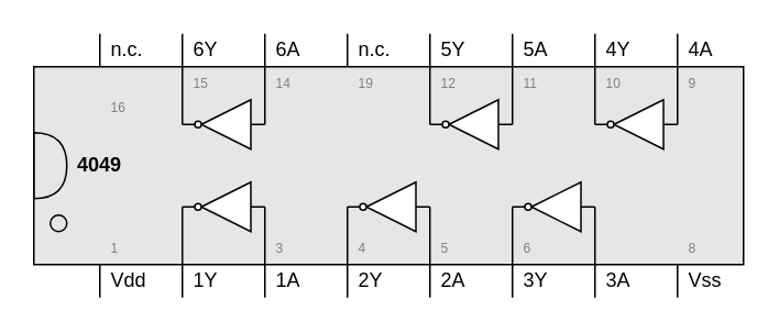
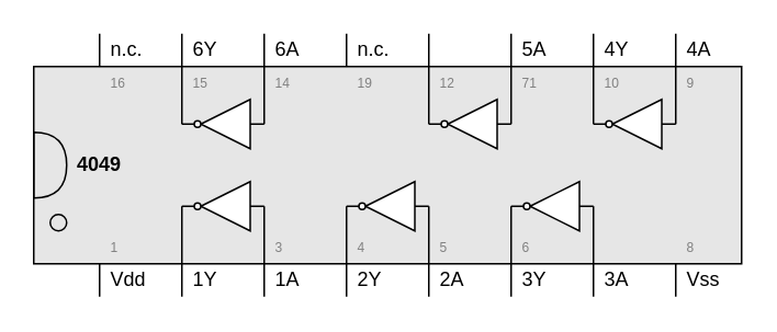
  <mxCell id="0" />
  <mxCell id="1" parent="0" />
  <mxCell id="2" value="" style="group" vertex="1" connectable="0" parent="1"><mxGeometry x="20" y="20" width="430" height="160" as="geometry" /></mxCell>
  <mxCell id="3" value="" style="rounded=0;whiteSpace=wrap;html=1;fillColor=#E6E6E6;" parent="2" vertex="1"><mxGeometry y="20" width="430" height="120" as="geometry" /></mxCell>
  <mxCell id="4" value="" style="shape=or;whiteSpace=wrap;html=1;fillColor=none;" parent="2" vertex="1"><mxGeometry y="60" width="20" height="40" as="geometry" /></mxCell>
  <mxCell id="5" value="" style="verticalLabelPosition=bottom;shadow=0;dashed=0;align=center;html=1;verticalAlign=top;shape=mxgraph.electrical.logic_gates.inverter_2;rotation=-180;" parent="2" vertex="1"><mxGeometry x="90" y="40" width="50" height="30" as="geometry" /></mxCell>
  <mxCell id="6" value="" style="verticalLabelPosition=bottom;shadow=0;dashed=0;align=center;html=1;verticalAlign=top;shape=mxgraph.electrical.logic_gates.inverter_2;rotation=-180;" parent="2" vertex="1"><mxGeometry x="90" y="90" width="50" height="30" as="geometry" /></mxCell>
  <mxCell id="7" value="" style="verticalLabelPosition=bottom;shadow=0;dashed=0;align=center;html=1;verticalAlign=top;shape=mxgraph.electrical.logic_gates.inverter_2;rotation=-180;" parent="2" vertex="1"><mxGeometry x="190" y="90" width="50" height="30" as="geometry" /></mxCell>
  <mxCell id="8" value="" style="verticalLabelPosition=bottom;shadow=0;dashed=0;align=center;html=1;verticalAlign=top;shape=mxgraph.electrical.logic_gates.inverter_2;rotation=-180;" parent="2" vertex="1"><mxGeometry x="290" y="90" width="50" height="30" as="geometry" /></mxCell>
  <mxCell id="9" value="" style="endArrow=none;html=1;rounded=0;" parent="2" edge="1"><mxGeometry width="50" height="50" relative="1" as="geometry"><mxPoint x="40" y="160" as="sourcePoint" /><mxPoint x="40" y="140" as="targetPoint" /></mxGeometry></mxCell>
  <mxCell id="10" value="" style="endArrow=none;html=1;rounded=0;" parent="2" edge="1"><mxGeometry width="50" height="50" relative="1" as="geometry"><mxPoint x="90" y="160" as="sourcePoint" /><mxPoint x="90" y="105" as="targetPoint" /></mxGeometry></mxCell>
  <mxCell id="11" value="" style="endArrow=none;html=1;rounded=0;" parent="2" edge="1"><mxGeometry width="50" height="50" relative="1" as="geometry"><mxPoint x="140" y="160" as="sourcePoint" /><mxPoint x="140" y="105" as="targetPoint" /></mxGeometry></mxCell>
  <mxCell id="12" value="" style="endArrow=none;html=1;rounded=0;" parent="2" edge="1"><mxGeometry width="50" height="50" relative="1" as="geometry"><mxPoint x="190" y="160" as="sourcePoint" /><mxPoint x="190" y="105" as="targetPoint" /></mxGeometry></mxCell>
  <mxCell id="13" value="" style="endArrow=none;html=1;rounded=0;" parent="2" edge="1"><mxGeometry width="50" height="50" relative="1" as="geometry"><mxPoint x="240" y="160" as="sourcePoint" /><mxPoint x="240" y="105" as="targetPoint" /></mxGeometry></mxCell>
  <mxCell id="14" value="" style="endArrow=none;html=1;rounded=0;" parent="2" edge="1"><mxGeometry width="50" height="50" relative="1" as="geometry"><mxPoint x="290" y="160" as="sourcePoint" /><mxPoint x="290" y="105" as="targetPoint" /></mxGeometry></mxCell>
  <mxCell id="15" value="" style="endArrow=none;html=1;rounded=0;" parent="2" edge="1"><mxGeometry width="50" height="50" relative="1" as="geometry"><mxPoint x="340" y="160" as="sourcePoint" /><mxPoint x="340" y="105" as="targetPoint" /></mxGeometry></mxCell>
  <mxCell id="16" value="" style="endArrow=none;html=1;rounded=0;" parent="2" edge="1"><mxGeometry width="50" height="50" relative="1" as="geometry"><mxPoint x="390" y="160" as="sourcePoint" /><mxPoint x="390" y="140" as="targetPoint" /></mxGeometry></mxCell>
  <mxCell id="17" value="" style="endArrow=none;html=1;rounded=0;" parent="2" edge="1"><mxGeometry width="50" height="50" relative="1" as="geometry"><mxPoint x="40" y="20" as="sourcePoint" /><mxPoint x="40" as="targetPoint" /></mxGeometry></mxCell>
  <mxCell id="18" value="" style="endArrow=none;html=1;rounded=0;" parent="2" edge="1"><mxGeometry width="50" height="50" relative="1" as="geometry"><mxPoint x="190" y="20" as="sourcePoint" /><mxPoint x="190" as="targetPoint" /></mxGeometry></mxCell>
  <mxCell id="19" value="" style="endArrow=none;html=1;rounded=0;" parent="2" edge="1"><mxGeometry width="50" height="50" relative="1" as="geometry"><mxPoint x="140" y="55" as="sourcePoint" /><mxPoint x="140" as="targetPoint" /></mxGeometry></mxCell>
  <mxCell id="20" value="" style="endArrow=none;html=1;rounded=0;" parent="2" edge="1"><mxGeometry width="50" height="50" relative="1" as="geometry"><mxPoint x="90" y="55" as="sourcePoint" /><mxPoint x="90" as="targetPoint" /></mxGeometry></mxCell>
  <mxCell id="21" value="" style="endArrow=none;html=1;rounded=0;" parent="2" edge="1"><mxGeometry width="50" height="50" relative="1" as="geometry"><mxPoint x="240" y="55" as="sourcePoint" /><mxPoint x="240" as="targetPoint" /></mxGeometry></mxCell>
  <mxCell id="22" value="" style="endArrow=none;html=1;rounded=0;" parent="2" edge="1"><mxGeometry width="50" height="50" relative="1" as="geometry"><mxPoint x="290" y="55" as="sourcePoint" /><mxPoint x="290" as="targetPoint" /></mxGeometry></mxCell>
  <mxCell id="23" value="" style="endArrow=none;html=1;rounded=0;" parent="2" edge="1"><mxGeometry width="50" height="50" relative="1" as="geometry"><mxPoint x="340" y="55" as="sourcePoint" /><mxPoint x="340" as="targetPoint" /></mxGeometry></mxCell>
  <mxCell id="24" value="" style="endArrow=none;html=1;rounded=0;" parent="2" edge="1"><mxGeometry width="50" height="50" relative="1" as="geometry"><mxPoint x="390" y="55" as="sourcePoint" /><mxPoint x="390" as="targetPoint" /></mxGeometry></mxCell>
  <mxCell id="25" value="" style="verticalLabelPosition=bottom;shadow=0;dashed=0;align=center;html=1;verticalAlign=top;shape=mxgraph.electrical.logic_gates.inverter_2;rotation=-180;" parent="2" vertex="1"><mxGeometry x="340" y="40" width="50" height="30" as="geometry" /></mxCell>
  <mxCell id="26" value="" style="verticalLabelPosition=bottom;shadow=0;dashed=0;align=center;html=1;verticalAlign=top;shape=mxgraph.electrical.logic_gates.inverter_2;rotation=-180;" parent="2" vertex="1"><mxGeometry x="240" y="40" width="50" height="30" as="geometry" /></mxCell>
  <mxCell id="27" value="&lt;font size=&quot;1&quot;&gt;&lt;b style=&quot;font-size: 12px;&quot;&gt;4049&lt;/b&gt;&lt;/font&gt;" style="text;html=1;strokeColor=none;fillColor=none;align=center;verticalAlign=middle;whiteSpace=wrap;rounded=0;" parent="2" vertex="1"><mxGeometry x="20" y="70" width="40" height="20" as="geometry" /></mxCell>
  <mxCell id="28" value="Vdd" style="text;html=1;strokeColor=none;fillColor=none;align=left;verticalAlign=middle;whiteSpace=wrap;rounded=0;fontSize=12;fontFamily=Helvetica;" parent="2" vertex="1"><mxGeometry x="45" y="140" width="30" height="20" as="geometry" /></mxCell>
  <mxCell id="29" value="1Y" style="text;html=1;strokeColor=none;fillColor=none;align=left;verticalAlign=middle;whiteSpace=wrap;rounded=0;fontSize=12;fontFamily=Helvetica;" parent="2" vertex="1"><mxGeometry x="95" y="140" width="30" height="20" as="geometry" /></mxCell>
  <mxCell id="30" value="1A" style="text;html=1;strokeColor=none;fillColor=none;align=left;verticalAlign=middle;whiteSpace=wrap;rounded=0;fontSize=12;fontFamily=Helvetica;" parent="2" vertex="1"><mxGeometry x="145" y="140" width="30" height="20" as="geometry" /></mxCell>
  <mxCell id="31" value="2Y" style="text;html=1;strokeColor=none;fillColor=none;align=left;verticalAlign=middle;whiteSpace=wrap;rounded=0;fontSize=12;fontFamily=Helvetica;" parent="2" vertex="1"><mxGeometry x="195" y="140" width="30" height="20" as="geometry" /></mxCell>
  <mxCell id="32" value="2A" style="text;html=1;strokeColor=none;fillColor=none;align=left;verticalAlign=middle;whiteSpace=wrap;rounded=0;fontSize=12;fontFamily=Helvetica;" parent="2" vertex="1"><mxGeometry x="245" y="140" width="30" height="20" as="geometry" /></mxCell>
  <mxCell id="33" value="3Y" style="text;html=1;strokeColor=none;fillColor=none;align=left;verticalAlign=middle;whiteSpace=wrap;rounded=0;fontSize=12;fontFamily=Helvetica;" parent="2" vertex="1"><mxGeometry x="295" y="140" width="30" height="20" as="geometry" /></mxCell>
  <mxCell id="34" value="3A" style="text;html=1;strokeColor=none;fillColor=none;align=left;verticalAlign=middle;whiteSpace=wrap;rounded=0;fontSize=12;fontFamily=Helvetica;" parent="2" vertex="1"><mxGeometry x="345" y="140" width="30" height="20" as="geometry" /></mxCell>
  <mxCell id="35" value="Vss" style="text;html=1;strokeColor=none;fillColor=none;align=left;verticalAlign=middle;whiteSpace=wrap;rounded=0;fontSize=12;fontFamily=Helvetica;" parent="2" vertex="1"><mxGeometry x="395" y="140" width="30" height="20" as="geometry" /></mxCell>
  <mxCell id="36" value="n.c." style="text;html=1;strokeColor=none;fillColor=none;align=left;verticalAlign=middle;whiteSpace=wrap;rounded=0;fontSize=12;fontFamily=Helvetica;" parent="2" vertex="1"><mxGeometry x="45" width="30" height="20" as="geometry" /></mxCell>
  <mxCell id="37" value="6Y" style="text;html=1;strokeColor=none;fillColor=none;align=left;verticalAlign=middle;whiteSpace=wrap;rounded=0;fontSize=12;fontFamily=Helvetica;" parent="2" vertex="1"><mxGeometry x="95" width="30" height="20" as="geometry" /></mxCell>
  <mxCell id="38" value="6A" style="text;html=1;strokeColor=none;fillColor=none;align=left;verticalAlign=middle;whiteSpace=wrap;rounded=0;fontSize=12;fontFamily=Helvetica;" parent="2" vertex="1"><mxGeometry x="145" width="30" height="20" as="geometry" /></mxCell>
  <mxCell id="39" value="n.c." style="text;html=1;strokeColor=none;fillColor=none;align=left;verticalAlign=middle;whiteSpace=wrap;rounded=0;fontSize=12;fontFamily=Helvetica;" parent="2" vertex="1"><mxGeometry x="195" width="30" height="20" as="geometry" /></mxCell>
- <mxCell id="40" value="5Y" style="text;html=1;strokeColor=none;fillColor=none;align=left;verticalAlign=middle;whiteSpace=wrap;rounded=0;fontSize=12;fontFamily=Helvetica;" parent="2" vertex="1"><mxGeometry x="245" width="30" height="20" as="geometry" /></mxCell>
  <mxCell id="41" value="5A" style="text;html=1;strokeColor=none;fillColor=none;align=left;verticalAlign=middle;whiteSpace=wrap;rounded=0;fontSize=12;fontFamily=Helvetica;" parent="2" vertex="1"><mxGeometry x="295" width="30" height="20" as="geometry" /></mxCell>
  <mxCell id="42" value="4Y" style="text;html=1;strokeColor=none;fillColor=none;align=left;verticalAlign=middle;whiteSpace=wrap;rounded=0;fontSize=12;fontFamily=Helvetica;" parent="2" vertex="1"><mxGeometry x="345" width="30" height="20" as="geometry" /></mxCell>
  <mxCell id="43" value="4A" style="text;html=1;strokeColor=none;fillColor=none;align=left;verticalAlign=middle;whiteSpace=wrap;rounded=0;fontSize=12;fontFamily=Helvetica;" parent="2" vertex="1"><mxGeometry x="395" width="30" height="20" as="geometry" /></mxCell>
  <mxCell id="44" value="" style="ellipse;whiteSpace=wrap;html=1;aspect=fixed;fontFamily=Helvetica;fontSize=12;fillColor=none;" parent="2" vertex="1"><mxGeometry x="10" y="110" width="10" height="10" as="geometry" /></mxCell>
  <mxCell id="45" value="1" style="text;html=1;strokeColor=none;fillColor=none;align=left;verticalAlign=middle;whiteSpace=wrap;rounded=0;fontColor=#808080;fontSize=8;" vertex="1" parent="2"><mxGeometry x="45" y="120" width="25" height="20" as="geometry" /></mxCell>
  <mxCell id="46" value="3" style="text;html=1;strokeColor=none;fillColor=none;align=left;verticalAlign=middle;whiteSpace=wrap;rounded=0;fontColor=#808080;fontSize=8;" vertex="1" parent="2"><mxGeometry x="145" y="120" width="25" height="20" as="geometry" /></mxCell>
  <mxCell id="47" value="4" style="text;html=1;strokeColor=none;fillColor=none;align=left;verticalAlign=middle;whiteSpace=wrap;rounded=0;fontColor=#808080;fontSize=8;" vertex="1" parent="2"><mxGeometry x="195" y="120" width="25" height="20" as="geometry" /></mxCell>
  <mxCell id="48" value="5" style="text;html=1;strokeColor=none;fillColor=none;align=left;verticalAlign=middle;whiteSpace=wrap;rounded=0;fontColor=#808080;fontSize=8;" vertex="1" parent="2"><mxGeometry x="245" y="120" width="25" height="20" as="geometry" /></mxCell>
  <mxCell id="49" value="6" style="text;html=1;strokeColor=none;fillColor=none;align=left;verticalAlign=middle;whiteSpace=wrap;rounded=0;fontColor=#808080;fontSize=8;" vertex="1" parent="2"><mxGeometry x="295" y="120" width="25" height="20" as="geometry" /></mxCell>
  <mxCell id="50" value="8" style="text;html=1;strokeColor=none;fillColor=none;align=left;verticalAlign=middle;whiteSpace=wrap;rounded=0;fontColor=#808080;fontSize=8;" vertex="1" parent="2"><mxGeometry x="395" y="120" width="25" height="20" as="geometry" /></mxCell>
- <mxCell id="51" value="16" style="text;html=1;strokeColor=none;fillColor=none;align=left;verticalAlign=middle;whiteSpace=wrap;rounded=0;fontColor=#808080;fontSize=8;" vertex="1" parent="2"><mxGeometry x="45" y="35" width="25" height="20" as="geometry" /></mxCell>
+ <mxCell id="51" value="16" style="text;html=1;strokeColor=none;fillColor=none;align=left;verticalAlign=middle;whiteSpace=wrap;rounded=0;fontColor=#808080;fontSize=8;" vertex="1" parent="2"><mxGeometry x="45" y="20" width="25" height="20" as="geometry" /></mxCell>
  <mxCell id="52" value="15" style="text;html=1;strokeColor=none;fillColor=none;align=left;verticalAlign=middle;whiteSpace=wrap;rounded=0;fontColor=#808080;fontSize=8;" vertex="1" parent="2"><mxGeometry x="95" y="20" width="25" height="20" as="geometry" /></mxCell>
  <mxCell id="53" value="14" style="text;html=1;strokeColor=none;fillColor=none;align=left;verticalAlign=middle;whiteSpace=wrap;rounded=0;fontColor=#808080;fontSize=8;" vertex="1" parent="2"><mxGeometry x="145" y="20" width="25" height="20" as="geometry" /></mxCell>
  <mxCell id="54" value="19" style="text;html=1;strokeColor=none;fillColor=none;align=left;verticalAlign=middle;whiteSpace=wrap;rounded=0;fontColor=#808080;fontSize=8;" vertex="1" parent="2"><mxGeometry x="195" y="20" width="25" height="20" as="geometry" /></mxCell>
  <mxCell id="55" value="12" style="text;html=1;strokeColor=none;fillColor=none;align=left;verticalAlign=middle;whiteSpace=wrap;rounded=0;fontColor=#808080;fontSize=8;" vertex="1" parent="2"><mxGeometry x="245" y="20" width="25" height="20" as="geometry" /></mxCell>
- <mxCell id="56" value="11" style="text;html=1;strokeColor=none;fillColor=none;align=left;verticalAlign=middle;whiteSpace=wrap;rounded=0;fontColor=#808080;fontSize=8;" vertex="1" parent="2"><mxGeometry x="295" y="20" width="25" height="20" as="geometry" /></mxCell>
+ <mxCell id="56" value="71" style="text;html=1;strokeColor=none;fillColor=none;align=left;verticalAlign=middle;whiteSpace=wrap;rounded=0;fontColor=#808080;fontSize=8;" vertex="1" parent="2"><mxGeometry x="295" y="20" width="25" height="20" as="geometry" /></mxCell>
  <mxCell id="57" value="10" style="text;html=1;strokeColor=none;fillColor=none;align=left;verticalAlign=middle;whiteSpace=wrap;rounded=0;fontColor=#808080;fontSize=8;" vertex="1" parent="2"><mxGeometry x="345" y="20" width="25" height="20" as="geometry" /></mxCell>
  <mxCell id="58" value="9" style="text;html=1;strokeColor=none;fillColor=none;align=left;verticalAlign=middle;whiteSpace=wrap;rounded=0;fontColor=#808080;fontSize=8;" vertex="1" parent="2"><mxGeometry x="395" y="20" width="25" height="20" as="geometry" /></mxCell>
